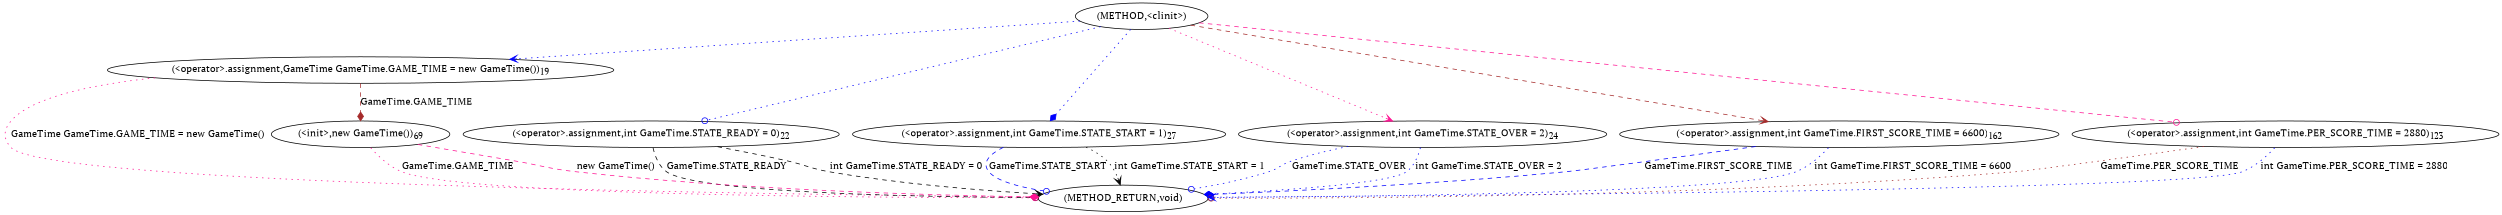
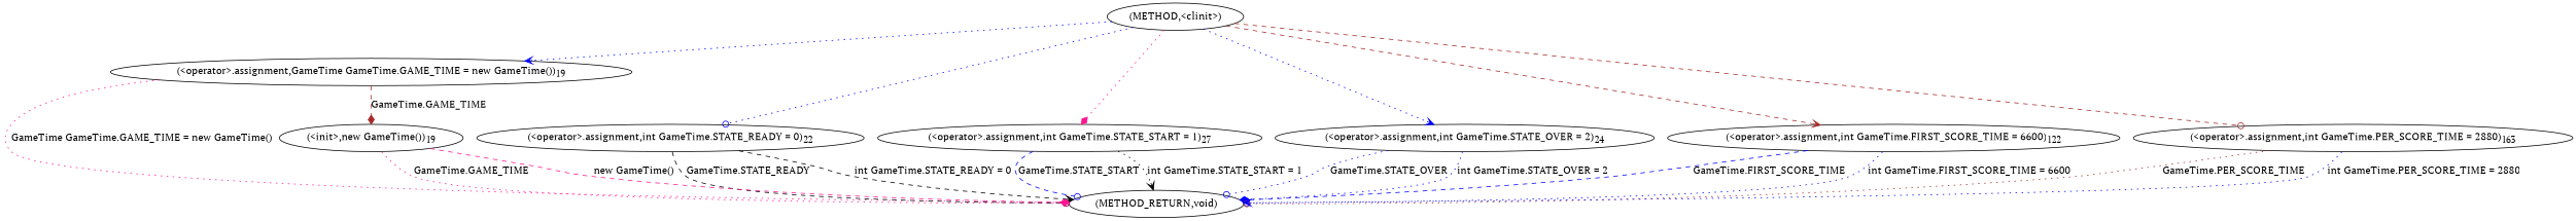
  digraph {
    fontname="PT Serif"
    node [fontname="PT Serif"]
    edge [arrowhead=odot color=blue fontname="PT Serif" style=dotted]
    n1 [label=<(METHOD,&lt;clinit&gt;)>]
    n2 [label=<(&lt;operator&gt;.assignment,GameTime GameTime.GAME_TIME = new GameTime())<SUB>19</SUB>>]
    n3 [label=<(&lt;operator&gt;.assignment,int GameTime.STATE_READY = 0)<SUB>22</SUB>>]
    n4 [label=<(&lt;operator&gt;.assignment,int GameTime.STATE_START = 1)<SUB>27</SUB>>]
    n5 [label=<(&lt;operator&gt;.assignment,int GameTime.STATE_OVER = 2)<SUB>24</SUB>>]
-   n6 [label=<(&lt;operator&gt;.assignment,int GameTime.FIRST_SCORE_TIME = 6600)<SUB>162</SUB>>]
-   n7 [label=<(&lt;operator&gt;.assignment,int GameTime.PER_SCORE_TIME = 2880)<SUB>123</SUB>>]
+   n6 [label=<(&lt;operator&gt;.assignment,int GameTime.FIRST_SCORE_TIME = 6600)<SUB>122</SUB>>]
+   n7 [label=<(&lt;operator&gt;.assignment,int GameTime.PER_SCORE_TIME = 2880)<SUB>163</SUB>>]
    n8 [label=<(METHOD_RETURN,void)>]
-   n9 [label=<(&lt;init&gt;,new GameTime())<SUB>69</SUB>>]
+   n9 [label=<(&lt;init&gt;,new GameTime())<SUB>19</SUB>>]
    n1 -> n2 [arrowhead=vee]
    n1 -> n3
-   n1 -> n4 [arrowhead=diamond]
-   n1 -> n5 [arrowhead=vee color=deeppink]
+   n1 -> n4 [arrowhead=diamond color=deeppink]
+   n1 -> n5 [arrowhead=vee]
    n1 -> n6 [arrowhead=vee color=brown style=dashed]
-   n1 -> n7 [color=deeppink style=dashed]
+   n1 -> n7 [color=brown style=dashed]
    n2 -> n8 [arrowhead=diamond color=deeppink label="GameTime GameTime.GAME_TIME = new GameTime()"]
    n2 -> n9 [arrowhead=diamond color=brown label="GameTime.GAME_TIME" style=dashed]
    n3 -> n8 [color=black label="GameTime.STATE_READY" style=dashed]
    n3 -> n8 [arrowhead=vee color=black label="int GameTime.STATE_READY = 0" style=dashed]
    n4 -> n8 [label="GameTime.STATE_START" style=dashed]
    n4 -> n8 [arrowhead=vee color=black label="int GameTime.STATE_START = 1"]
    n5 -> n8 [label="GameTime.STATE_OVER"]
    n5 -> n8 [arrowhead=diamond label="int GameTime.STATE_OVER = 2"]
    n6 -> n8 [arrowhead=diamond label="GameTime.FIRST_SCORE_TIME" style=dashed]
    n6 -> n8 [label="int GameTime.FIRST_SCORE_TIME = 6600"]
    n7 -> n8 [color=brown label="GameTime.PER_SCORE_TIME"]
    n7 -> n8 [arrowhead=vee label="int GameTime.PER_SCORE_TIME = 2880"]
    n9 -> n8 [color=deeppink label="GameTime.GAME_TIME"]
    n9 -> n8 [arrowhead=diamond color=deeppink label="new GameTime()" style=dashed]
  }
